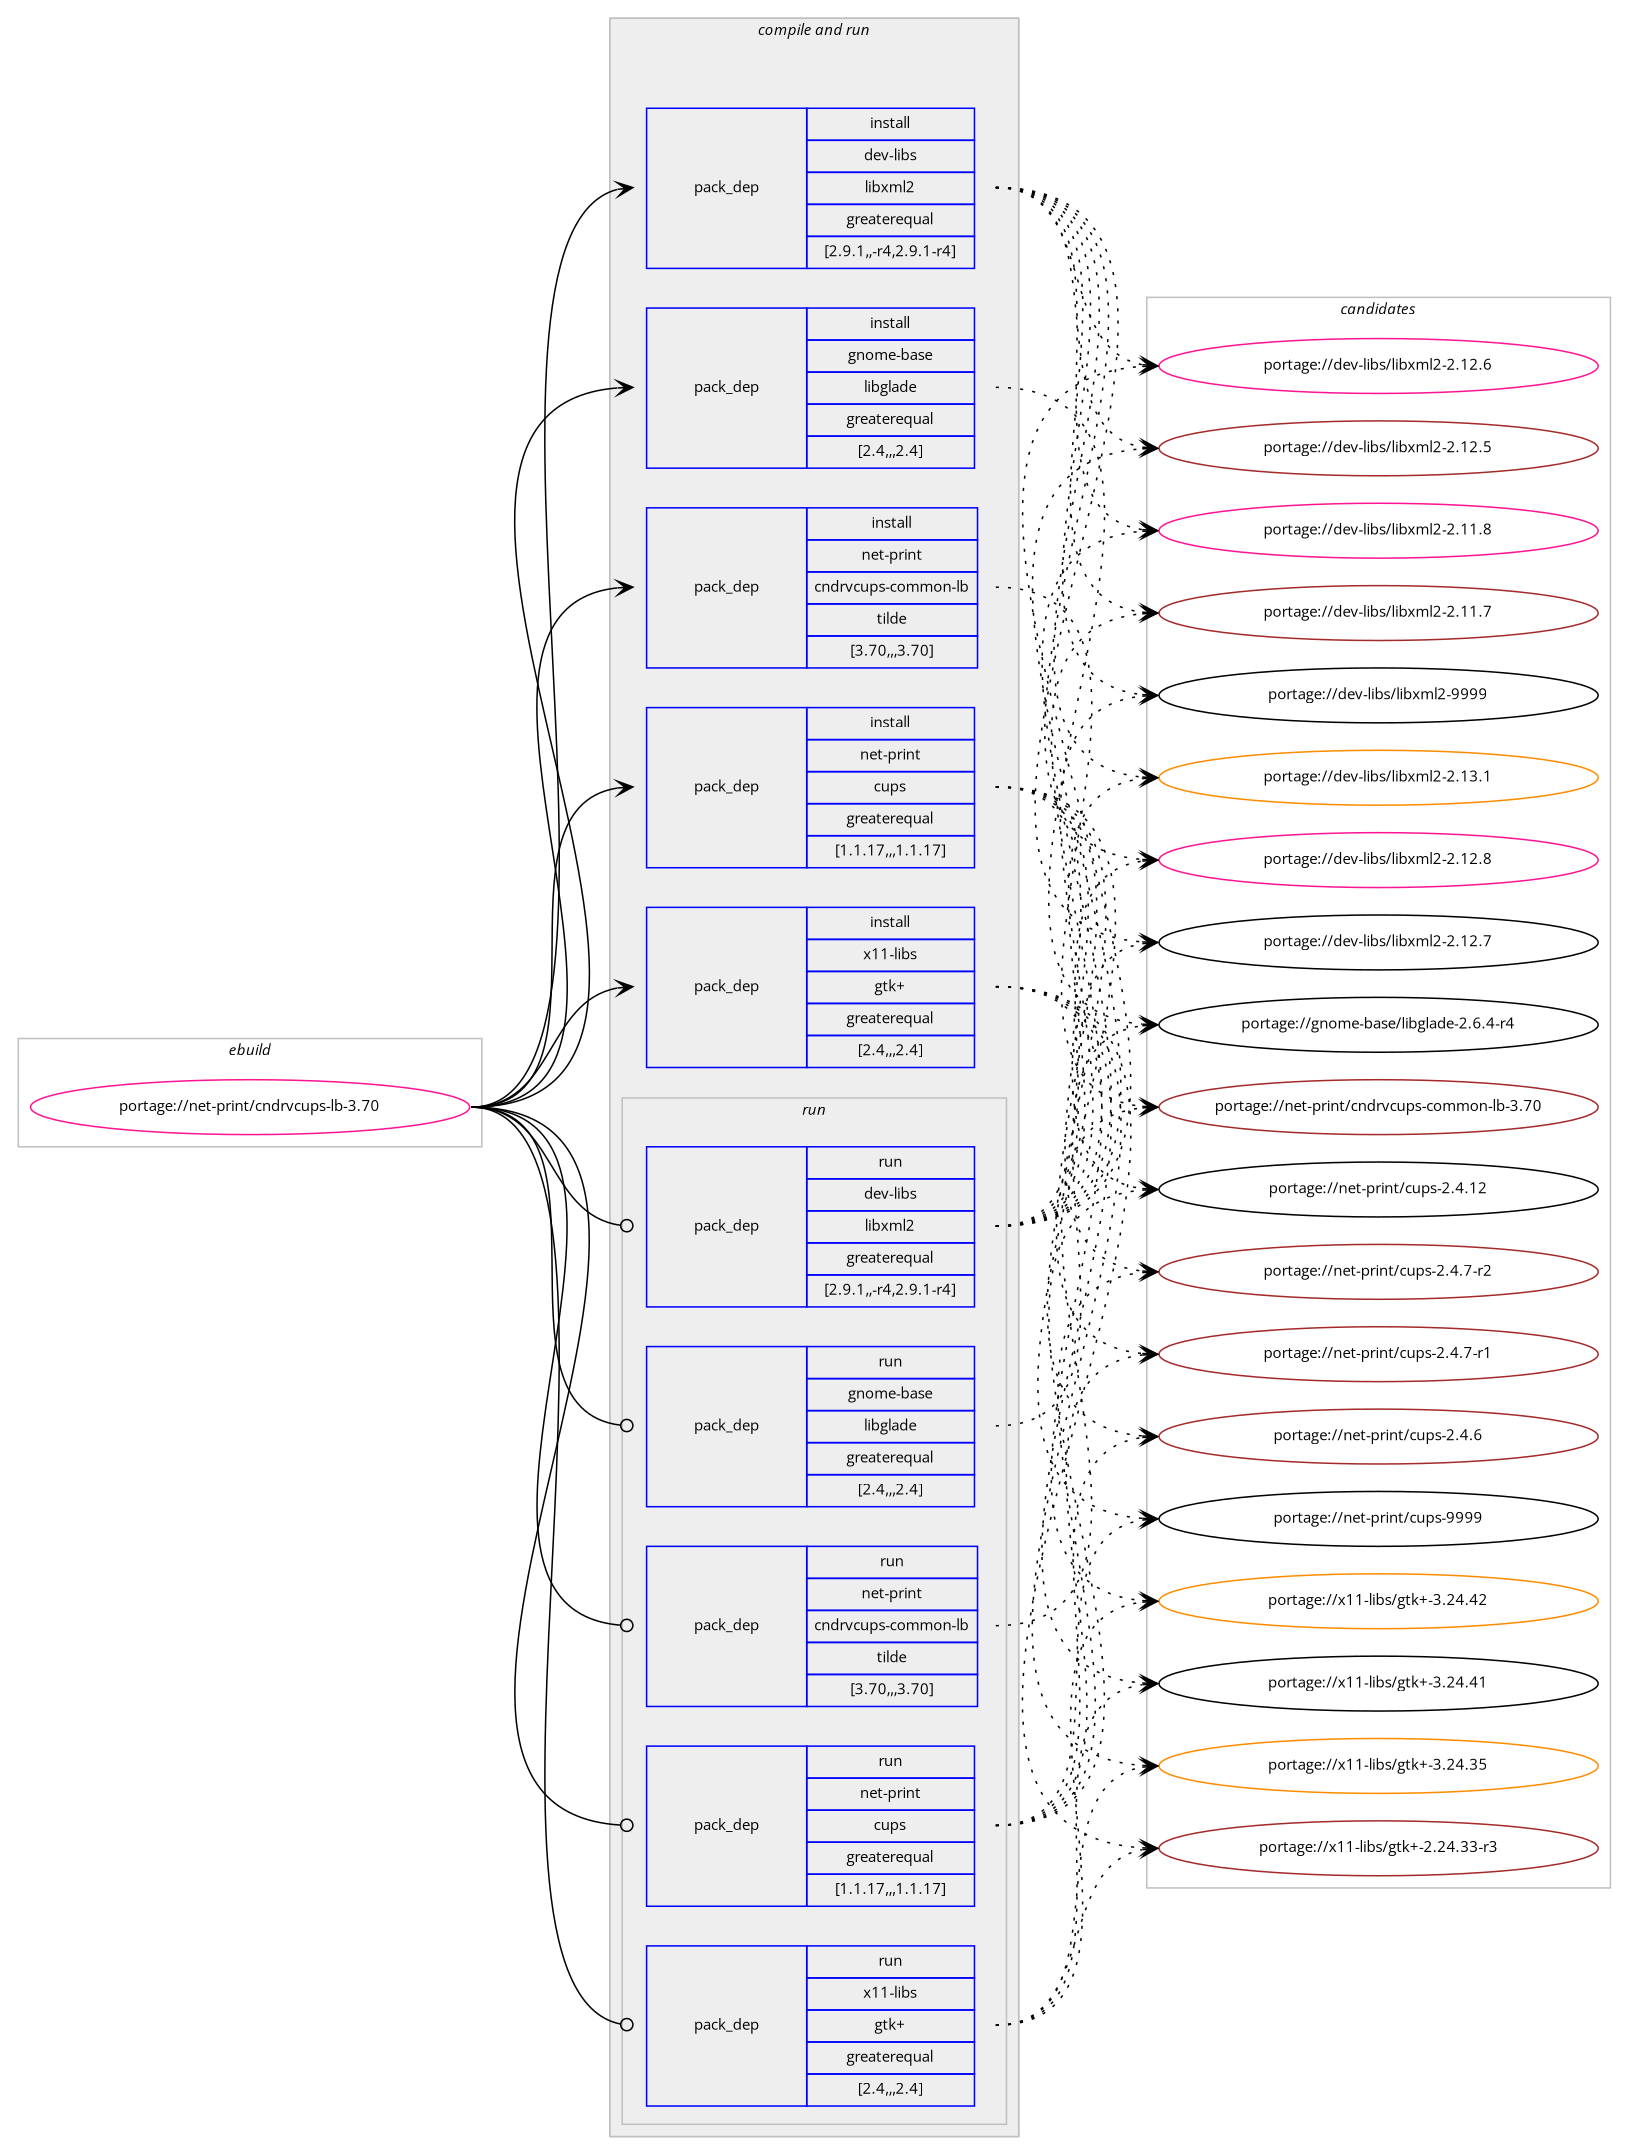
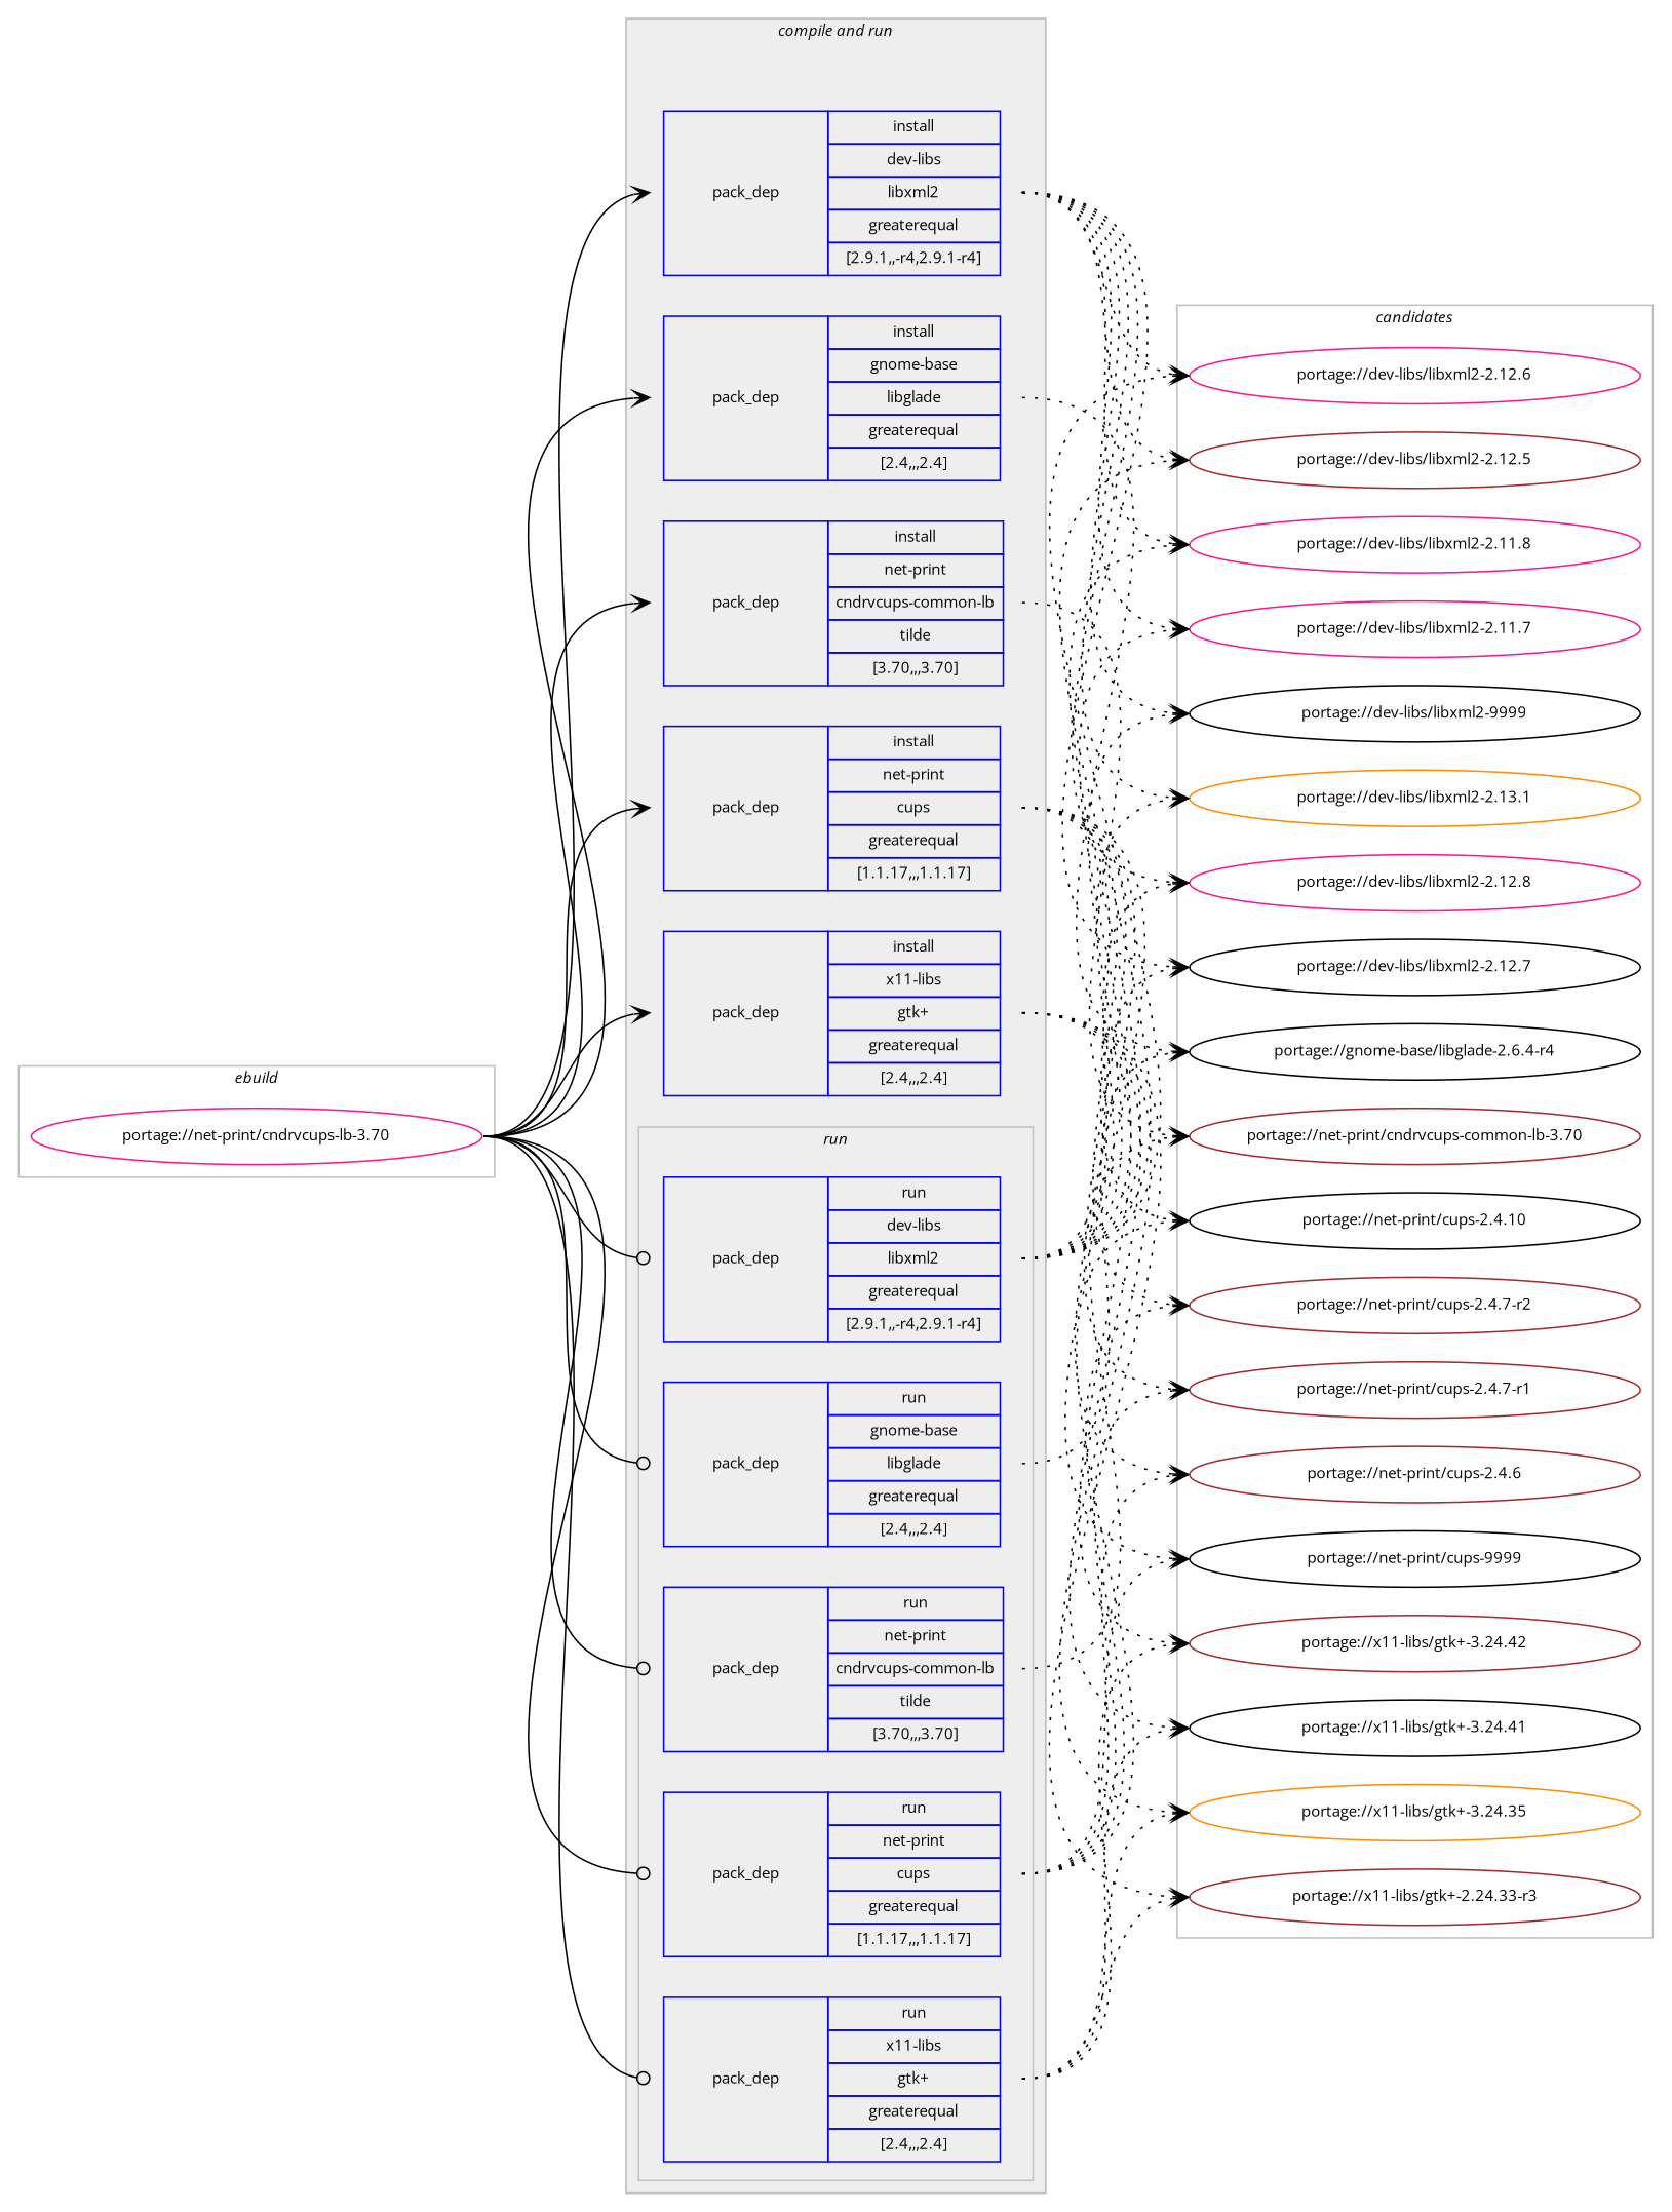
  digraph {
    compound=true
    concentrate=true
    fontname="Open Sans"
    fontsize=10
    newrank=true
    rankdir=LR
    ranksep=1.5
    node [color=blue fontname="Open Sans" fontsize=10]
    edge [arrowhead=vee fontname="Open Sans" headport=w style=dotted tailport=e weight=100]
    n1 [color=deeppink label="portage://net-print/cndrvcups-lb-3.70" width=4]
    n2 [label=<<TABLE BORDER="0" CELLBORDER="1" CELLSPACING="0" CELLPADDING="4" WIDTH="220"><TR><TD ROWSPAN="6" CELLPADDING="30">pack_dep</TD></TR><TR><TD WIDTH="110">install</TD></TR><TR><TD>dev-libs</TD></TR><TR><TD>libxml2</TD></TR><TR><TD>greaterequal</TD></TR><TR><TD>[2.9.1,,-r4,2.9.1-r4]</TD></TR></TABLE>> shape=none]
    n3 [label=<<TABLE BORDER="0" CELLBORDER="1" CELLSPACING="0" CELLPADDING="4" WIDTH="220"><TR><TD ROWSPAN="6" CELLPADDING="30">pack_dep</TD></TR><TR><TD WIDTH="110">install</TD></TR><TR><TD>gnome-base</TD></TR><TR><TD>libglade</TD></TR><TR><TD>greaterequal</TD></TR><TR><TD>[2.4,,,2.4]</TD></TR></TABLE>> shape=none]
    n4 [label=<<TABLE BORDER="0" CELLBORDER="1" CELLSPACING="0" CELLPADDING="4" WIDTH="220"><TR><TD ROWSPAN="6" CELLPADDING="30">pack_dep</TD></TR><TR><TD WIDTH="110">install</TD></TR><TR><TD>net-print</TD></TR><TR><TD>cndrvcups-common-lb</TD></TR><TR><TD>tilde</TD></TR><TR><TD>[3.70,,,3.70]</TD></TR></TABLE>> shape=none]
    n5 [label=<<TABLE BORDER="0" CELLBORDER="1" CELLSPACING="0" CELLPADDING="4" WIDTH="220"><TR><TD ROWSPAN="6" CELLPADDING="30">pack_dep</TD></TR><TR><TD WIDTH="110">install</TD></TR><TR><TD>net-print</TD></TR><TR><TD>cups</TD></TR><TR><TD>greaterequal</TD></TR><TR><TD>[1.1.17,,,1.1.17]</TD></TR></TABLE>> shape=none]
    n6 [label=<<TABLE BORDER="0" CELLBORDER="1" CELLSPACING="0" CELLPADDING="4" WIDTH="220"><TR><TD ROWSPAN="6" CELLPADDING="30">pack_dep</TD></TR><TR><TD WIDTH="110">install</TD></TR><TR><TD>x11-libs</TD></TR><TR><TD>gtk+</TD></TR><TR><TD>greaterequal</TD></TR><TR><TD>[2.4,,,2.4]</TD></TR></TABLE>> shape=none]
    n7 [label=<<TABLE BORDER="0" CELLBORDER="1" CELLSPACING="0" CELLPADDING="4" WIDTH="220"><TR><TD ROWSPAN="6" CELLPADDING="30">pack_dep</TD></TR><TR><TD WIDTH="110">run</TD></TR><TR><TD>dev-libs</TD></TR><TR><TD>libxml2</TD></TR><TR><TD>greaterequal</TD></TR><TR><TD>[2.9.1,,-r4,2.9.1-r4]</TD></TR></TABLE>> shape=none]
    n8 [label=<<TABLE BORDER="0" CELLBORDER="1" CELLSPACING="0" CELLPADDING="4" WIDTH="220"><TR><TD ROWSPAN="6" CELLPADDING="30">pack_dep</TD></TR><TR><TD WIDTH="110">run</TD></TR><TR><TD>gnome-base</TD></TR><TR><TD>libglade</TD></TR><TR><TD>greaterequal</TD></TR><TR><TD>[2.4,,,2.4]</TD></TR></TABLE>> shape=none]
    n9 [label=<<TABLE BORDER="0" CELLBORDER="1" CELLSPACING="0" CELLPADDING="4" WIDTH="220"><TR><TD ROWSPAN="6" CELLPADDING="30">pack_dep</TD></TR><TR><TD WIDTH="110">run</TD></TR><TR><TD>net-print</TD></TR><TR><TD>cndrvcups-common-lb</TD></TR><TR><TD>tilde</TD></TR><TR><TD>[3.70,,,3.70]</TD></TR></TABLE>> shape=none]
    n10 [label=<<TABLE BORDER="0" CELLBORDER="1" CELLSPACING="0" CELLPADDING="4" WIDTH="220"><TR><TD ROWSPAN="6" CELLPADDING="30">pack_dep</TD></TR><TR><TD WIDTH="110">run</TD></TR><TR><TD>net-print</TD></TR><TR><TD>cups</TD></TR><TR><TD>greaterequal</TD></TR><TR><TD>[1.1.17,,,1.1.17]</TD></TR></TABLE>> shape=none]
    n11 [label=<<TABLE BORDER="0" CELLBORDER="1" CELLSPACING="0" CELLPADDING="4" WIDTH="220"><TR><TD ROWSPAN="6" CELLPADDING="30">pack_dep</TD></TR><TR><TD WIDTH="110">run</TD></TR><TR><TD>x11-libs</TD></TR><TR><TD>gtk+</TD></TR><TR><TD>greaterequal</TD></TR><TR><TD>[2.4,,,2.4]</TD></TR></TABLE>> shape=none]
    n12 [color=black label="portage://dev-libs/libxml2-9999" width=4]
    n13 [color=darkorange label="portage://dev-libs/libxml2-2.13.1" width=4]
    n14 [color=deeppink label="portage://dev-libs/libxml2-2.12.8" width=4]
    n15 [color=black label="portage://dev-libs/libxml2-2.12.7" width=4]
    n16 [color=deeppink label="portage://dev-libs/libxml2-2.12.6" width=4]
    n17 [color=brown label="portage://dev-libs/libxml2-2.12.5" width=4]
    n18 [color=deeppink label="portage://dev-libs/libxml2-2.11.8" width=4]
-   n19 [color=brown label="portage://dev-libs/libxml2-2.11.7" width=4]
+   n19 [color=deeppink label="portage://dev-libs/libxml2-2.11.7" width=4]
    n20 [color=black label="portage://gnome-base/libglade-2.6.4-r4" width=4]
    n21 [color=brown label="portage://net-print/cndrvcups-common-lb-3.70" width=4]
    n22 [color=black label="portage://net-print/cups-9999" width=4]
-   n23 [color=black label="portage://net-print/cups-2.4.12" width=4]
+   n23 [color=black label="portage://net-print/cups-2.4.10" width=4]
    n24 [color=brown label="portage://net-print/cups-2.4.7-r2" width=4]
    n25 [color=brown label="portage://net-print/cups-2.4.7-r1" width=4]
    n26 [color=brown label="portage://net-print/cups-2.4.6" width=4]
-   n27 [color=darkorange label="portage://x11-libs/gtk+-3.24.42" width=4]
+   n27 [color=brown label="portage://x11-libs/gtk+-3.24.42" width=4]
    n28 [color=black label="portage://x11-libs/gtk+-3.24.41" width=4]
    n29 [color=darkorange label="portage://x11-libs/gtk+-3.24.35" width=4]
    n30 [color=brown label="portage://x11-libs/gtk+-2.24.33-r3" width=4]
    subgraph cluster_1 {
      color=gray
      label=<<i>ebuild</i>>
      n1
    }
    subgraph cluster_2 {
      color=gray
      label=<<i>dependencies</i>>
      subgraph cluster_3 {
        color=gray
        fillcolor="#eeeeee"
        label=<<i>compile</i>>
        style=filled
        subgraph sub_4 {
          color=gray
          fillcolor="#eeeeee"
          label=<<i>compile</i>>
          style=filled
          n2
        }
        subgraph sub_5 {
          color=gray
          fillcolor="#eeeeee"
          label=<<i>compile</i>>
          style=filled
          n3
        }
        subgraph sub_6 {
          color=gray
          fillcolor="#eeeeee"
          label=<<i>compile</i>>
          style=filled
          n4
        }
        subgraph sub_7 {
          color=gray
          fillcolor="#eeeeee"
          label=<<i>compile</i>>
          style=filled
          n5
        }
        subgraph sub_8 {
          color=gray
          fillcolor="#eeeeee"
          label=<<i>compile</i>>
          style=filled
          n6
        }
      }
      subgraph cluster_9 {
        color=gray
        fillcolor="#eeeeee"
        label=<<i>compile and run</i>>
        style=filled
      }
      subgraph cluster_10 {
        color=gray
        fillcolor="#eeeeee"
        label=<<i>run</i>>
        style=filled
        subgraph sub_11 {
          color=gray
          fillcolor="#eeeeee"
          label=<<i>run</i>>
          style=filled
          n7
        }
        subgraph sub_12 {
          color=gray
          fillcolor="#eeeeee"
          label=<<i>run</i>>
          style=filled
          n8
        }
        subgraph sub_13 {
          color=gray
          fillcolor="#eeeeee"
          label=<<i>run</i>>
          style=filled
          n9
        }
        subgraph sub_14 {
          color=gray
          fillcolor="#eeeeee"
          label=<<i>run</i>>
          style=filled
          n10
        }
        subgraph sub_15 {
          color=gray
          fillcolor="#eeeeee"
          label=<<i>run</i>>
          style=filled
          n11
        }
      }
    }
    subgraph cluster_16 {
      color=gray
      label=<<i>candidates</i>>
      rank=same
      subgraph sub_17 {
        color=black
        label=<<i>candidates</i>>
        nodesep=1
        rank=same
        n12
        n13
        n14
        n15
        n16
        n17
        n18
        n19
      }
      subgraph sub_18 {
        color=black
        label=<<i>candidates</i>>
        nodesep=1
        rank=same
        n20
      }
      subgraph sub_19 {
        color=black
        label=<<i>candidates</i>>
        nodesep=1
        rank=same
        n21
      }
      subgraph sub_20 {
        color=black
        label=<<i>candidates</i>>
        nodesep=1
        rank=same
        n22
        n23
        n24
        n25
        n26
      }
      subgraph sub_21 {
        color=black
        label=<<i>candidates</i>>
        nodesep=1
        rank=same
        n27
        n28
        n29
        n30
      }
      subgraph sub_22 {
        color=black
        label=<<i>candidates</i>>
        nodesep=1
        rank=same
        n12
        n13
        n14
        n15
        n16
        n17
        n18
        n19
      }
      subgraph sub_23 {
        color=black
        label=<<i>candidates</i>>
        nodesep=1
        rank=same
        n20
      }
      subgraph sub_24 {
        color=black
        label=<<i>candidates</i>>
        nodesep=1
        rank=same
        n21
      }
      subgraph sub_25 {
        color=black
        label=<<i>candidates</i>>
        nodesep=1
        rank=same
        n22
        n23
        n24
        n25
        n26
      }
      subgraph sub_26 {
        color=black
        label=<<i>candidates</i>>
        nodesep=1
        rank=same
        n27
        n28
        n29
        n30
      }
    }
    n1 -> n2 [style=solid weight=20]
    n1 -> n3 [style=solid weight=20]
    n1 -> n4 [style=solid weight=20]
    n1 -> n5 [style=solid weight=20]
    n1 -> n6 [style=solid weight=20]
    n1 -> n7 [arrowhead=odot style=solid weight=20]
    n1 -> n8 [arrowhead=odot style=solid weight=20]
    n1 -> n9 [arrowhead=odot style=solid weight=20]
    n1 -> n10 [arrowhead=odot style=solid weight=20]
    n1 -> n11 [arrowhead=odot style=solid weight=20]
    n2 -> n12
    n2 -> n13
    n2 -> n14
    n2 -> n15
    n2 -> n16
    n2 -> n17
    n2 -> n18
    n2 -> n19
    n3 -> n20
    n4 -> n21
    n5 -> n22
    n5 -> n23
    n5 -> n24
    n5 -> n25
    n5 -> n26
    n6 -> n27
    n6 -> n28
    n6 -> n29
    n6 -> n30
    n7 -> n12
    n7 -> n13
    n7 -> n14
    n7 -> n15
    n7 -> n16
    n7 -> n17
    n7 -> n18
    n7 -> n19
    n8 -> n20
    n9 -> n21
    n10 -> n22
    n10 -> n23
    n10 -> n24
    n10 -> n25
    n10 -> n26
    n11 -> n27
    n11 -> n28
    n11 -> n29
    n11 -> n30
  }
